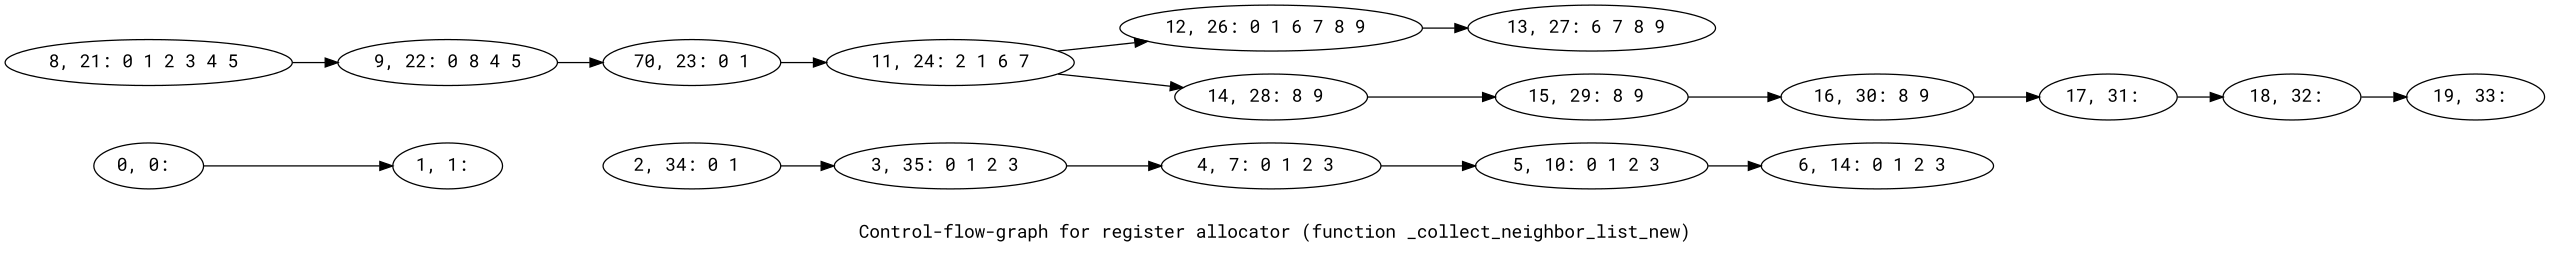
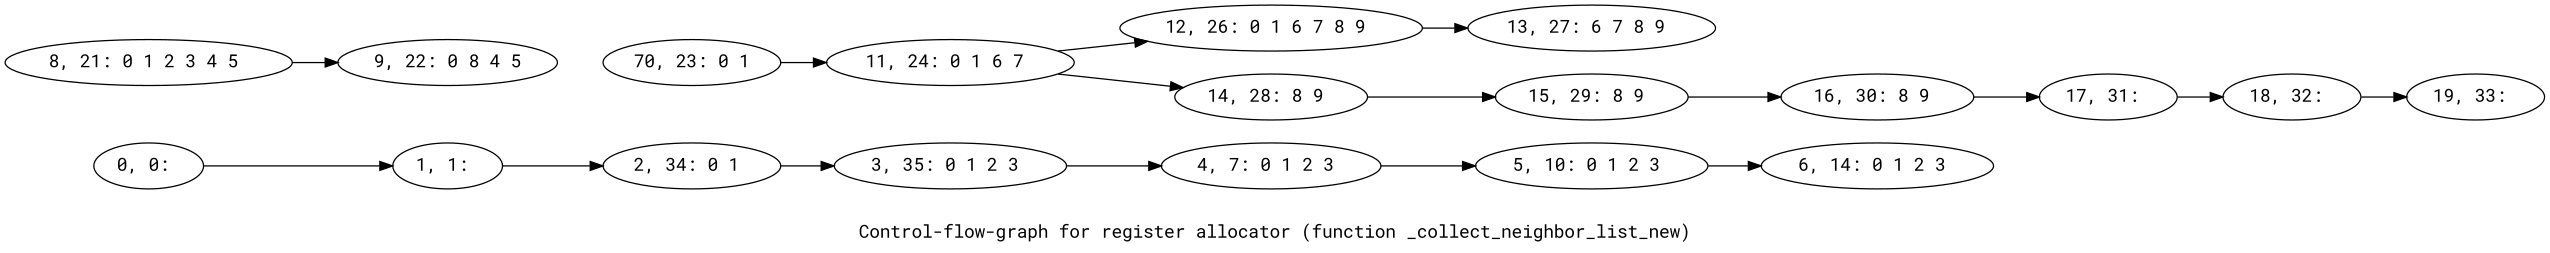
  digraph {
    fontname="Roboto Mono"
    label="Control-flow-graph for register allocator (function _collect_neighbor_list_new)"
    rankdir=LR
    node [fontname="Roboto Mono"]
    edge [fontname="Roboto Mono"]
    n1 [label="0, 0: "]
    n2 [label="1, 1: "]
    n3 [label="2, 34: 0 1 "]
    n4 [label="3, 35: 0 1 2 3 "]
    n5 [label="4, 7: 0 1 2 3 "]
    n6 [label="5, 10: 0 1 2 3 "]
    n7 [label="6, 14: 0 1 2 3 "]
    n8 [label="8, 21: 0 1 2 3 4 5 "]
    n9 [label="9, 22: 0 8 4 5"]
    n10 [label="70, 23: 0 1"]
-   n11 [label="11, 24: 2 1 6 7"]
+   n11 [label="11, 24: 0 1 6 7 "]
    n12 [label="12, 26: 0 1 6 7 8 9 "]
    n13 [label="14, 28: 8 9 "]
    n14 [label="13, 27: 6 7 8 9 "]
    n15 [label="15, 29: 8 9 "]
    n16 [label="16, 30: 8 9 "]
    n17 [label="17, 31: "]
    n18 [label="18, 32: "]
    n19 [label="19, 33: "]
    n1 -> n2
+   n2 -> n3
    n3 -> n4
    n4 -> n5
    n5 -> n6
    n6 -> n7
    n8 -> n9
-   n9 -> n10
    n10 -> n11
    n11 -> n12
    n11 -> n13
    n12 -> n14
    n13 -> n15
    n15 -> n16
    n16 -> n17
    n17 -> n18
    n18 -> n19
  }
